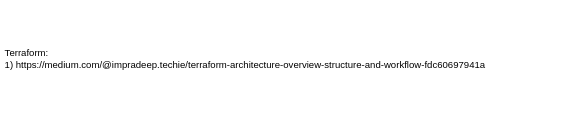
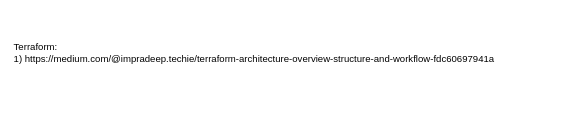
  <mxCell id="0" />
  <mxCell id="1" parent="0" />
- <mxCell id="2" value="&lt;font style=&quot;font-size: 16px;&quot;&gt;Terraform:&lt;/font&gt;&lt;div&gt;&lt;span style=&quot;font-size: 16px;&quot;&gt;1) https://medium.com/@impradeep.techie/terraform-architecture-overview-structure-and-workflow-fdc60697941a&lt;/span&gt;&lt;br&gt;&lt;div&gt;&lt;br&gt;&lt;/div&gt;&lt;/div&gt;" style="text;html=1;align=left;verticalAlign=middle;whiteSpace=wrap;rounded=0;" vertex="1" parent="1"><mxGeometry x="5" y="30" width="920" height="150" as="geometry" /></mxCell>
+ <mxCell id="2" value="&lt;font style=&quot;font-size: 16px;&quot;&gt;Terraform:&lt;/font&gt;&lt;div&gt;&lt;span style=&quot;font-size: 16px;&quot;&gt;1) https://medium.com/@impradeep.techie/terraform-architecture-overview-structure-and-workflow-fdc60697941a&lt;/span&gt;&lt;br&gt;&lt;div&gt;&lt;br&gt;&lt;/div&gt;&lt;/div&gt;" style="text;html=1;align=left;verticalAlign=middle;whiteSpace=wrap;rounded=0;" vertex="1" parent="1"><mxGeometry x="20" y="20" width="920" height="150" as="geometry" /></mxCell>
